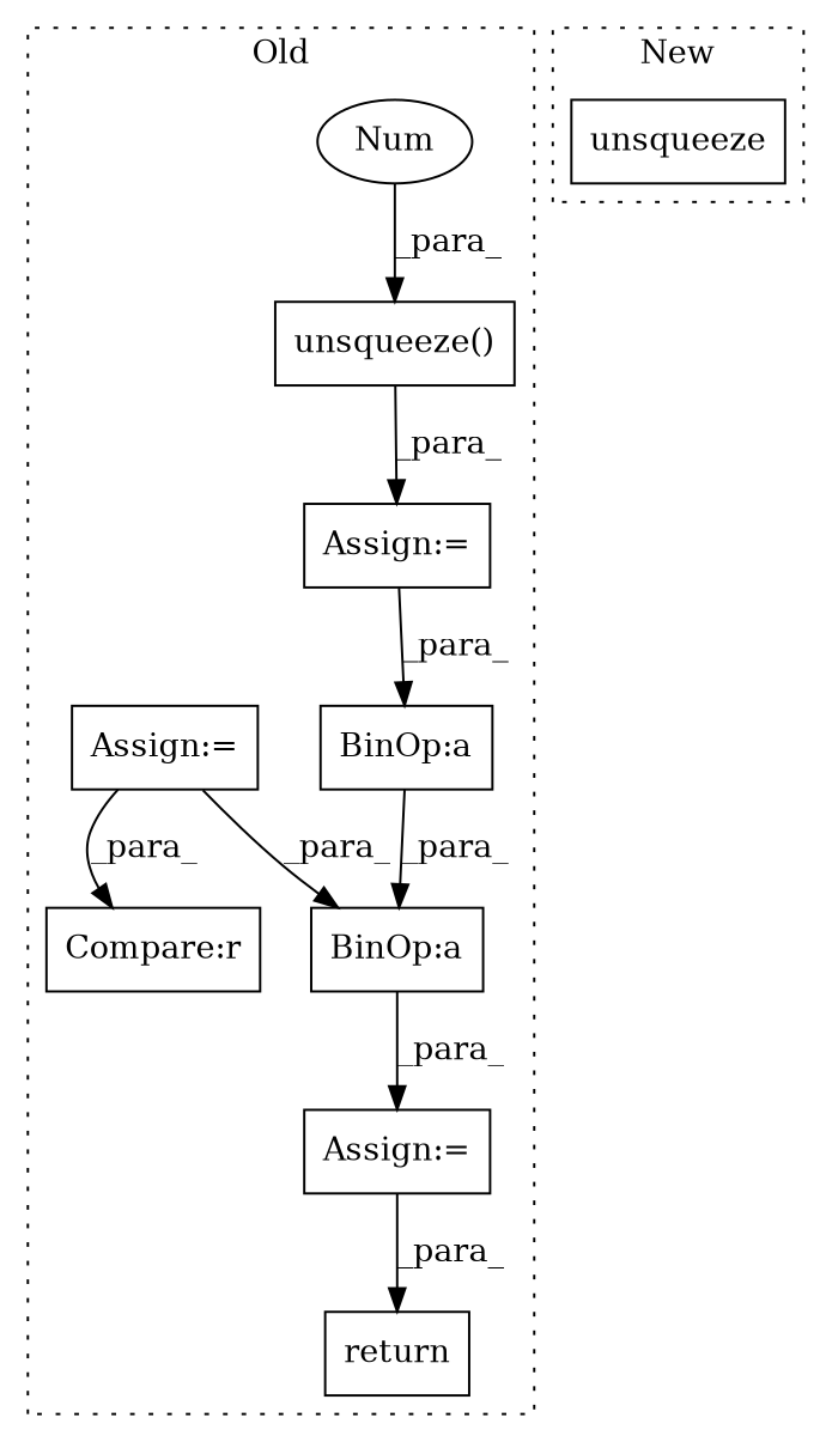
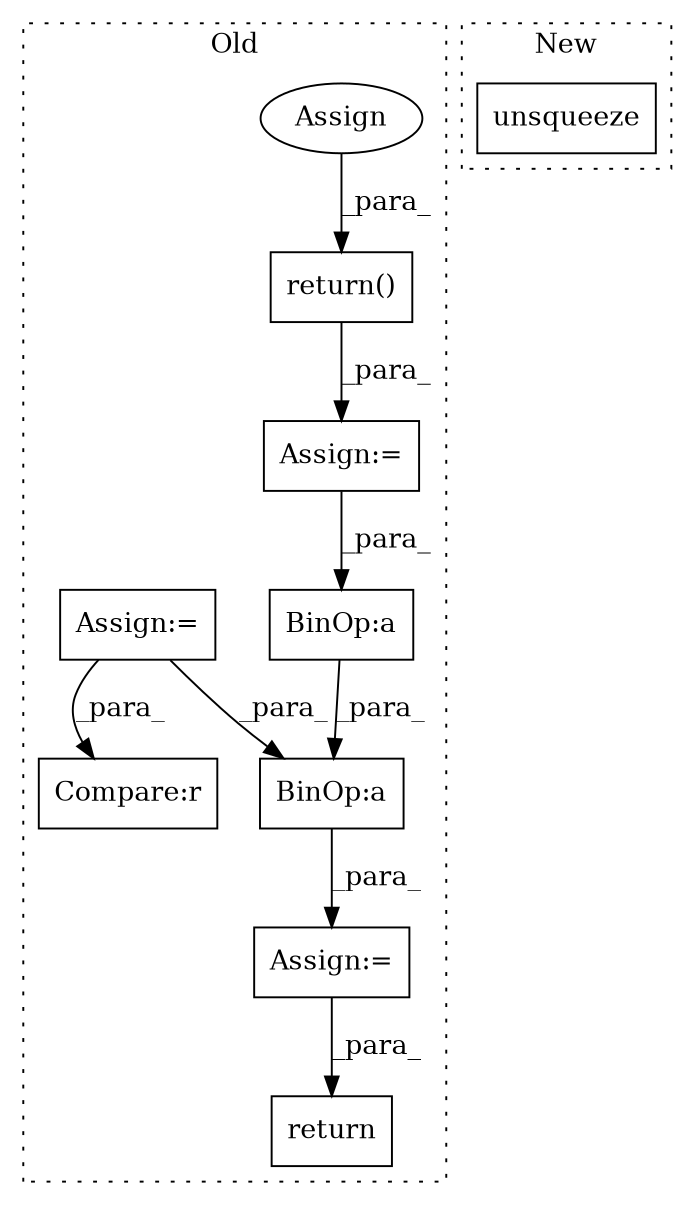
  digraph {
    node [a=68 l=3 shape=box]
-   n1 [a=75 l="45,1" label="unsqueeze()" s="4508,4554"]
-   n2 [a=76 l=1 label=Num s=4553 shape=ellipse]
+   n1 [a=75 l="45,1" label="return()" s="4508,4554"]
+   n2 [a=76 l=1 label=Assign s=4553 shape=ellipse]
    n3 [label="Assign:=" s=5610]
    n4 [a=82 label="BinOp:a" s=4936]
    n5 [label="Assign:=" s=4678]
    n6 [label="Assign:=" s=5447]
    n7 [a=82 label="BinOp:a" s=5617]
    n8 [a=40 l=18 label="Compare:r" s=5480]
    n9 [a=93 l=7 label=return s=5643]
    n10 [a=65 l=7 label=unsqueeze s=4926]
    subgraph cluster_1 {
      label=Old
      style=dotted
      n1
      n2
      n3
      n4
      n5
      n6
      n7
      n8
      n9
    }
    subgraph cluster_2 {
      label=New
      style=dotted
      n10
    }
    n1 -> n5 [label=_para_]
    n2 -> n1 [label=_para_]
    n3 -> n9 [label=_para_]
    n4 -> n7 [label=_para_]
    n5 -> n4 [label=_para_]
    n6 -> n7 [label=_para_]
    n6 -> n8 [label=_para_]
    n7 -> n3 [label=_para_]
  }
